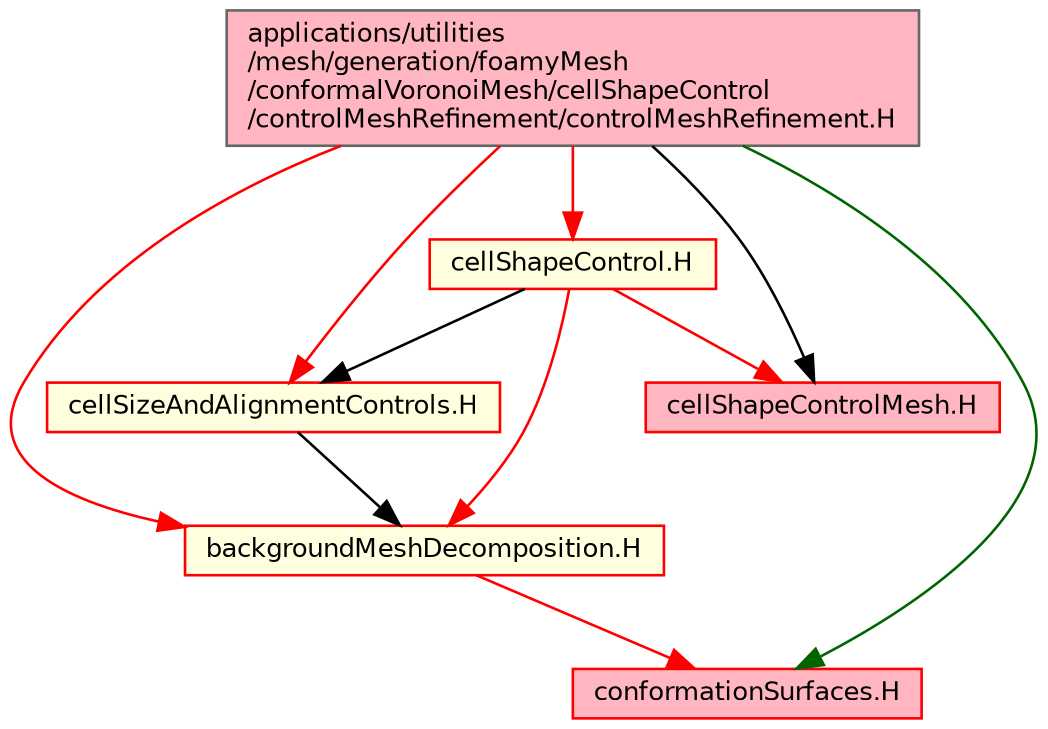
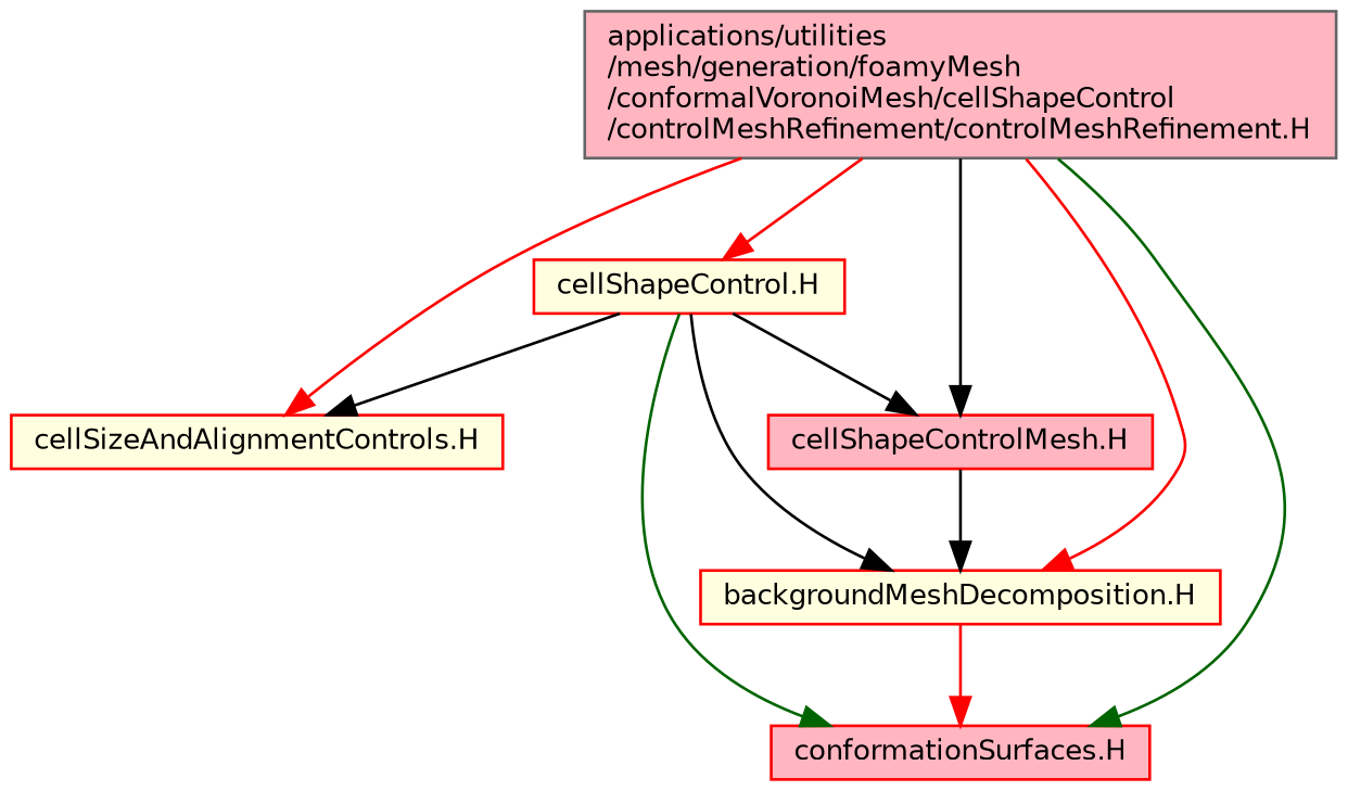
  digraph {
    fontname="DejaVu Sans"
    node [color=red fillcolor=lightpink fontname="DejaVu Sans" fontsize=10 shape=box style=filled]
    edge [color=red fontname="DejaVu Sans" fontsize=10 labelfontname=Helvetica labelfontsize=10 style=solid]
    n1 [color=gray40 fontcolor=black height=0.2 label="applications/utilities\l/mesh/generation/foamyMesh\l/conformalVoronoiMesh/cellShapeControl\l/controlMeshRefinement/controlMeshRefinement.H" width=0.4]
    n2 [fillcolor=lightyellow height=0.2 label="cellShapeControl.H" width=0.4]
    n3 [height=0.2 label="conformationSurfaces.H" width=0.4]
    n4 [fillcolor=lightyellow height=0.2 label="cellSizeAndAlignmentControls.H" width=0.4]
    n5 [height=0.2 label="cellShapeControlMesh.H" width=0.4]
    n6 [fillcolor=lightyellow height=0.2 label="backgroundMeshDecomposition.H" width=0.4]
    n1 -> n2
    n1 -> n3 [color=darkgreen]
    n1 -> n4
    n1 -> n5 [color=black]
    n1 -> n6
+   n2 -> n3 [color=darkgreen]
    n2 -> n4 [color=black]
-   n2 -> n5
-   n2 -> n6
-   n4 -> n6 [color=black]
+   n2 -> n5 [color=black]
+   n2 -> n6 [color=black]
+   n5 -> n6 [color=black]
    n6 -> n3
  }
